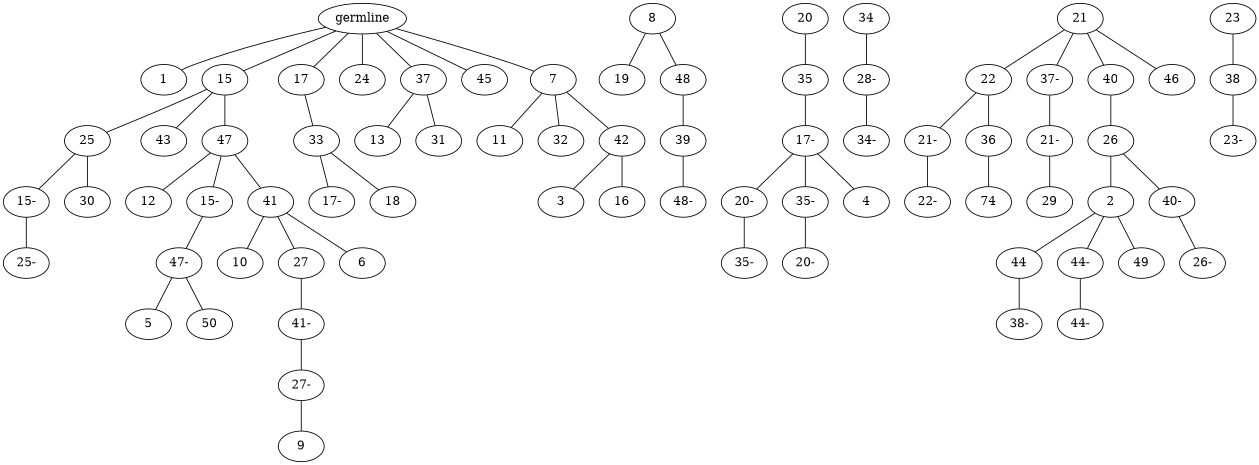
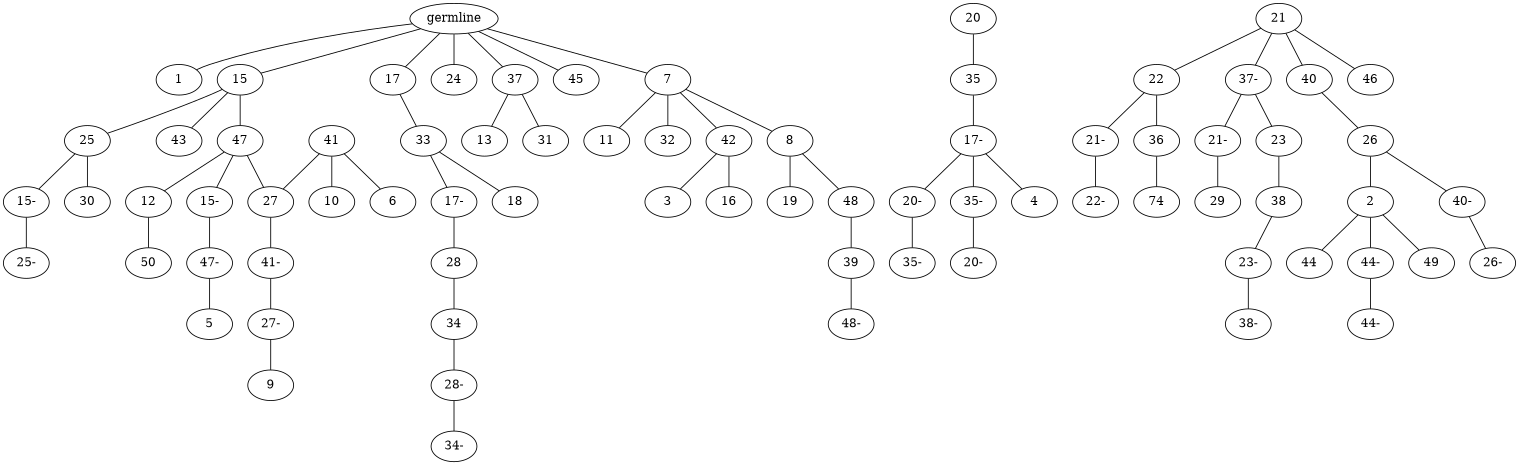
  graph {
    n1 [label=germline]
    n2 [label=1]
    n3 [label=15]
    n4 [label=17]
    n5 [label=24]
    n6 [label=37]
    n7 [label=45]
    n8 [label=7]
    n9 [label=25]
    n10 [label=43]
    n11 [label=47]
    n12 [label=33]
    n13 [label=13]
    n14 [label=31]
    n15 [label=11]
    n16 [label=32]
    n17 [label=42]
    n18 [label=8]
    n19 [label="15-"]
    n20 [label=30]
    n21 [label=12]
    n22 [label="15-"]
    n23 [label=41]
    n24 [label="25-"]
    n25 [label="47-"]
    n26 [label=10]
    n27 [label=27]
    n28 [label=6]
    n29 [label=5]
    n30 [label=50]
    n31 [label="41-"]
    n32 [label="27-"]
    n33 [label=9]
    n34 [label=20]
    n35 [label=35]
    n36 [label="17-"]
    n37 [label=18]
    n38 [label="17-"]
    n39 [label="20-"]
    n40 [label="35-"]
    n41 [label=4]
    n42 [label="35-"]
    n43 [label="20-"]
+   n44 [label=28]
    n45 [label=34]
    n46 [label="28-"]
    n47 [label="34-"]
    n48 [label=21]
    n49 [label=22]
    n50 [label="37-"]
    n51 [label=40]
    n52 [label=46]
    n53 [label="21-"]
    n54 [label=36]
    n55 [label="21-"]
    n56 [label=23]
    n57 [label=26]
    n58 [label="22-"]
    n59 [label=74]
    n60 [label=29]
    n61 [label=38]
    n62 [label="23-"]
    n63 [label="38-"]
    n64 [label=2]
    n65 [label="40-"]
    n66 [label=44]
    n67 [label="44-"]
    n68 [label=49]
    n69 [label="26-"]
    n70 [label="44-"]
    n71 [label=3]
    n72 [label=16]
    n73 [label=19]
    n74 [label=48]
    n75 [label=39]
    n76 [label="48-"]
    n1 -- n2
    n1 -- n3
    n1 -- n4
    n1 -- n5
    n1 -- n6
    n1 -- n7
    n1 -- n8
    n3 -- n9
    n3 -- n10
    n3 -- n11
    n4 -- n12
    n6 -- n13
    n6 -- n14
    n8 -- n15
    n8 -- n16
    n8 -- n17
+   n8 -- n18
    n9 -- n19
    n9 -- n20
    n11 -- n21
    n11 -- n22
-   n11 -- n23
+   n11 -- n27
    n12 -- n36
    n12 -- n37
    n17 -- n71
    n17 -- n72
    n18 -- n73
    n18 -- n74
    n19 -- n24
    n22 -- n25
    n23 -- n26
    n23 -- n27
    n23 -- n28
    n25 -- n29
-   n25 -- n30
+   n21 -- n30
    n27 -- n31
    n31 -- n32
    n32 -- n33
    n34 -- n35
    n35 -- n38
+   n36 -- n44
    n38 -- n39
    n38 -- n40
    n38 -- n41
    n39 -- n42
    n40 -- n43
+   n44 -- n45
    n45 -- n46
    n46 -- n47
    n48 -- n49
    n48 -- n50
    n48 -- n51
    n48 -- n52
    n49 -- n53
    n49 -- n54
    n50 -- n55
+   n50 -- n56
    n51 -- n57
    n53 -- n58
    n54 -- n59
    n55 -- n60
    n56 -- n61
    n57 -- n64
    n57 -- n65
    n61 -- n62
-   n66 -- n63
+   n62 -- n63
    n64 -- n66
    n64 -- n67
    n64 -- n68
    n65 -- n69
    n67 -- n70
    n74 -- n75
    n75 -- n76
  }
